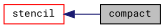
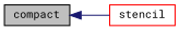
  digraph {
    rankdir=LR
    fontname="Roboto Mono"
    node [fontname="Roboto Mono" fontsize=10 shape=record]
    n1 [color=black fillcolor=grey75 fontcolor=black height=0.2 label=compact style=filled width=0.4]
    n2 [color=red height=0.2 label=stencil width=0.4]
-   n2 -> n1 [color=midnightblue dir=back fontname="Roboto Mono" fontsize=10 labelfontname=FreeSans labelfontsize=10 style=solid]
+   n1 -> n2 [color=midnightblue dir=back fontname="Roboto Mono" fontsize=10 labelfontname=FreeSans labelfontsize=10 style=solid]
  }
